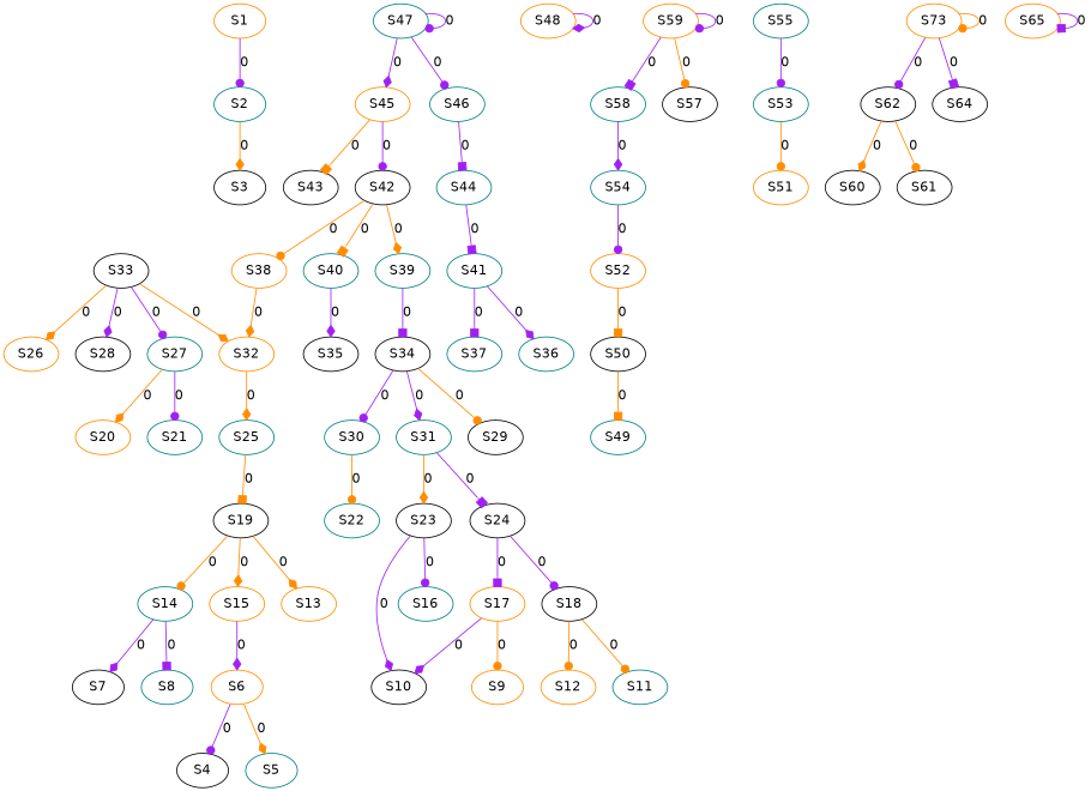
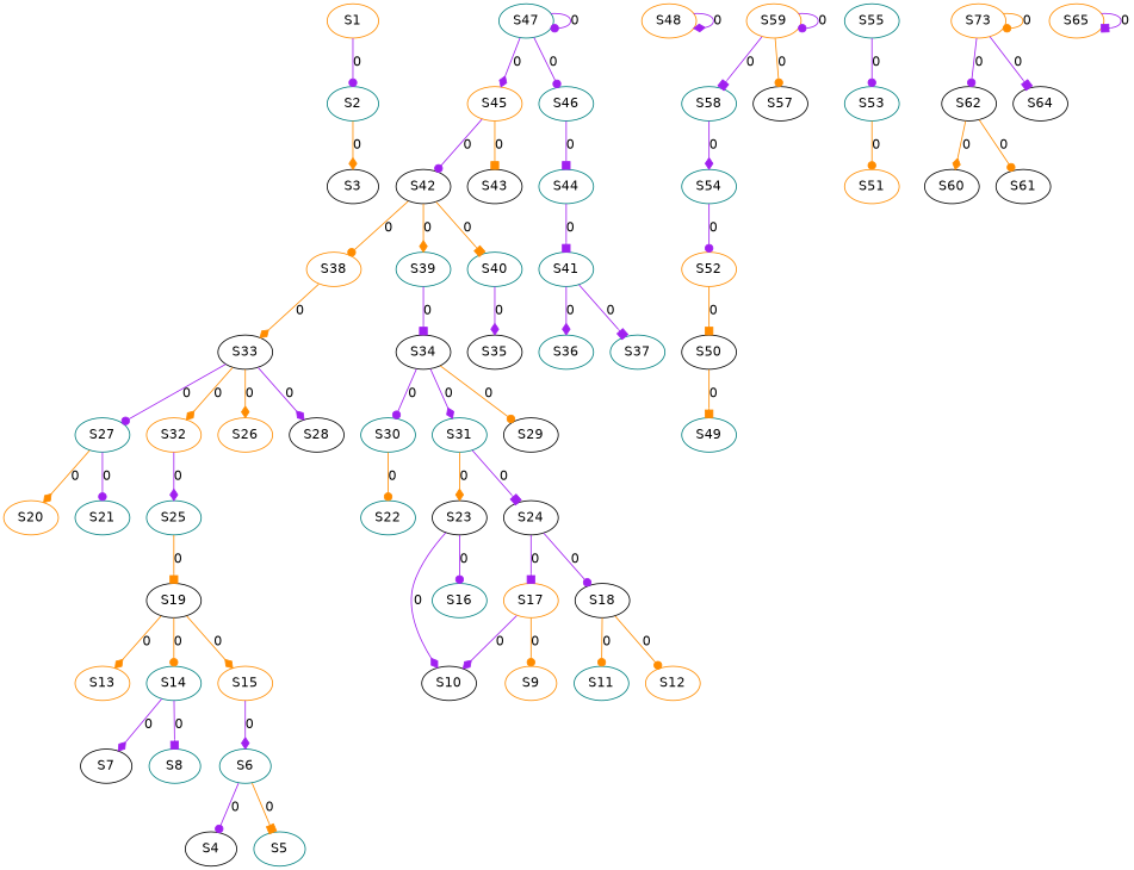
  strict digraph {
    fontname="DejaVu Sans"
    node [color=teal fontname="DejaVu Sans"]
    edge [arrowhead=dot color=purple fontname="DejaVu Sans"]
    S1 [color=darkorange]
    S2
    S3 [color=black]
-   S6 [color=darkorange]
+   S6
    S4 [color=black]
    S5
    S13 [color=darkorange]
    S7 [color=black]
    S14
    S8
    S17 [color=darkorange]
    S9 [color=darkorange]
    S10 [color=black]
    S18 [color=black]
    S11
    S12 [color=darkorange]
    S19 [color=black]
    S15 [color=darkorange]
    S23 [color=black]
    S16
    S24 [color=black]
    S25
    S20 [color=darkorange]
    S27
    S21
    S30
    S22
    S31
    S32 [color=darkorange]
    S33 [color=black]
    S26 [color=darkorange]
    S28 [color=black]
    S34 [color=black]
    S29 [color=black]
    S35 [color=black]
    S38 [color=darkorange]
    S39
    S40
    S41
    S36
    S37
    S42 [color=black]
    S44
    S45 [color=darkorange]
    S43 [color=black]
    S46
    S47
    S48 [color=darkorange]
    S50 [color=black]
    S49
    S52 [color=darkorange]
    S51 [color=darkorange]
    S53
    S54
    S55
    S58
    S59 [color=darkorange]
    S57 [color=black]
    S62 [color=black]
    S60 [color=black]
    S61 [color=black]
    n62 [color=darkorange label=S73]
    S64 [color=black]
    S65 [color=darkorange]
    S1 -> S2 [label=0]
    S2 -> S3 [arrowhead=diamond color=darkorange label=0]
    S6 -> S4 [label=0]
-   S6 -> S5 [arrowhead=diamond color=darkorange label=0]
+   S6 -> S5 [arrowhead=box color=darkorange label=0]
    S14 -> S7 [arrowhead=diamond label=0]
    S14 -> S8 [arrowhead=box label=0]
    S17 -> S9 [color=darkorange label=0]
    S17 -> S10 [arrowhead=diamond label=0]
    S18 -> S11 [color=darkorange label=0]
    S18 -> S12 [color=darkorange label=0]
    S19 -> S13 [arrowhead=diamond color=darkorange label=0]
    S19 -> S14 [color=darkorange label=0]
    S19 -> S15 [arrowhead=diamond color=darkorange label=0]
    S15 -> S6 [arrowhead=diamond label=0]
    S23 -> S10 [arrowhead=diamond label=0]
    S23 -> S16 [label=0]
    S24 -> S17 [arrowhead=box label=0]
    S24 -> S18 [label=0]
    S25 -> S19 [arrowhead=box color=darkorange label=0]
    S27 -> S20 [arrowhead=diamond color=darkorange label=0]
    S27 -> S21 [label=0]
    S30 -> S22 [color=darkorange label=0]
    S31 -> S23 [arrowhead=diamond color=darkorange label=0]
    S31 -> S24 [arrowhead=box label=0]
-   S32 -> S25 [arrowhead=diamond color=darkorange label=0]
+   S32 -> S25 [arrowhead=diamond label=0]
    S33 -> S27 [label=0]
    S33 -> S32 [arrowhead=diamond color=darkorange label=0]
    S33 -> S26 [arrowhead=diamond color=darkorange label=0]
    S33 -> S28 [arrowhead=diamond label=0]
    S34 -> S30 [label=0]
    S34 -> S31 [arrowhead=diamond label=0]
    S34 -> S29 [color=darkorange label=0]
-   S38 -> S32 [arrowhead=diamond color=darkorange label=0]
+   S38 -> S33 [arrowhead=diamond color=darkorange label=0]
    S39 -> S34 [arrowhead=box label=0]
    S40 -> S35 [arrowhead=diamond label=0]
    S41 -> S36 [arrowhead=diamond label=0]
    S41 -> S37 [arrowhead=box label=0]
    S42 -> S38 [color=darkorange label=0]
    S42 -> S39 [arrowhead=diamond color=darkorange label=0]
    S42 -> S40 [arrowhead=box color=darkorange label=0]
    S44 -> S41 [arrowhead=box label=0]
    S45 -> S42 [label=0]
    S45 -> S43 [arrowhead=box color=darkorange label=0]
    S46 -> S44 [arrowhead=box label=0]
    S47 -> S45 [arrowhead=diamond label=0]
    S47 -> S46 [label=0]
    S47 -> S47 [label=0]
    S48 -> S48 [arrowhead=diamond label=0]
    S50 -> S49 [arrowhead=box color=darkorange label=0]
    S52 -> S50 [arrowhead=box color=darkorange label=0]
    S53 -> S51 [color=darkorange label=0]
    S54 -> S52 [label=0]
    S55 -> S53 [label=0]
    S58 -> S54 [arrowhead=diamond label=0]
    S59 -> S58 [arrowhead=box label=0]
    S59 -> S59 [label=0]
    S59 -> S57 [color=darkorange label=0]
    S62 -> S60 [arrowhead=diamond color=darkorange label=0]
    S62 -> S61 [color=darkorange label=0]
    n62 -> S62 [label=0]
    n62 -> n62 [color=darkorange label=0]
    n62 -> S64 [arrowhead=box label=0]
    S65 -> S65 [arrowhead=box label=0]
  }
